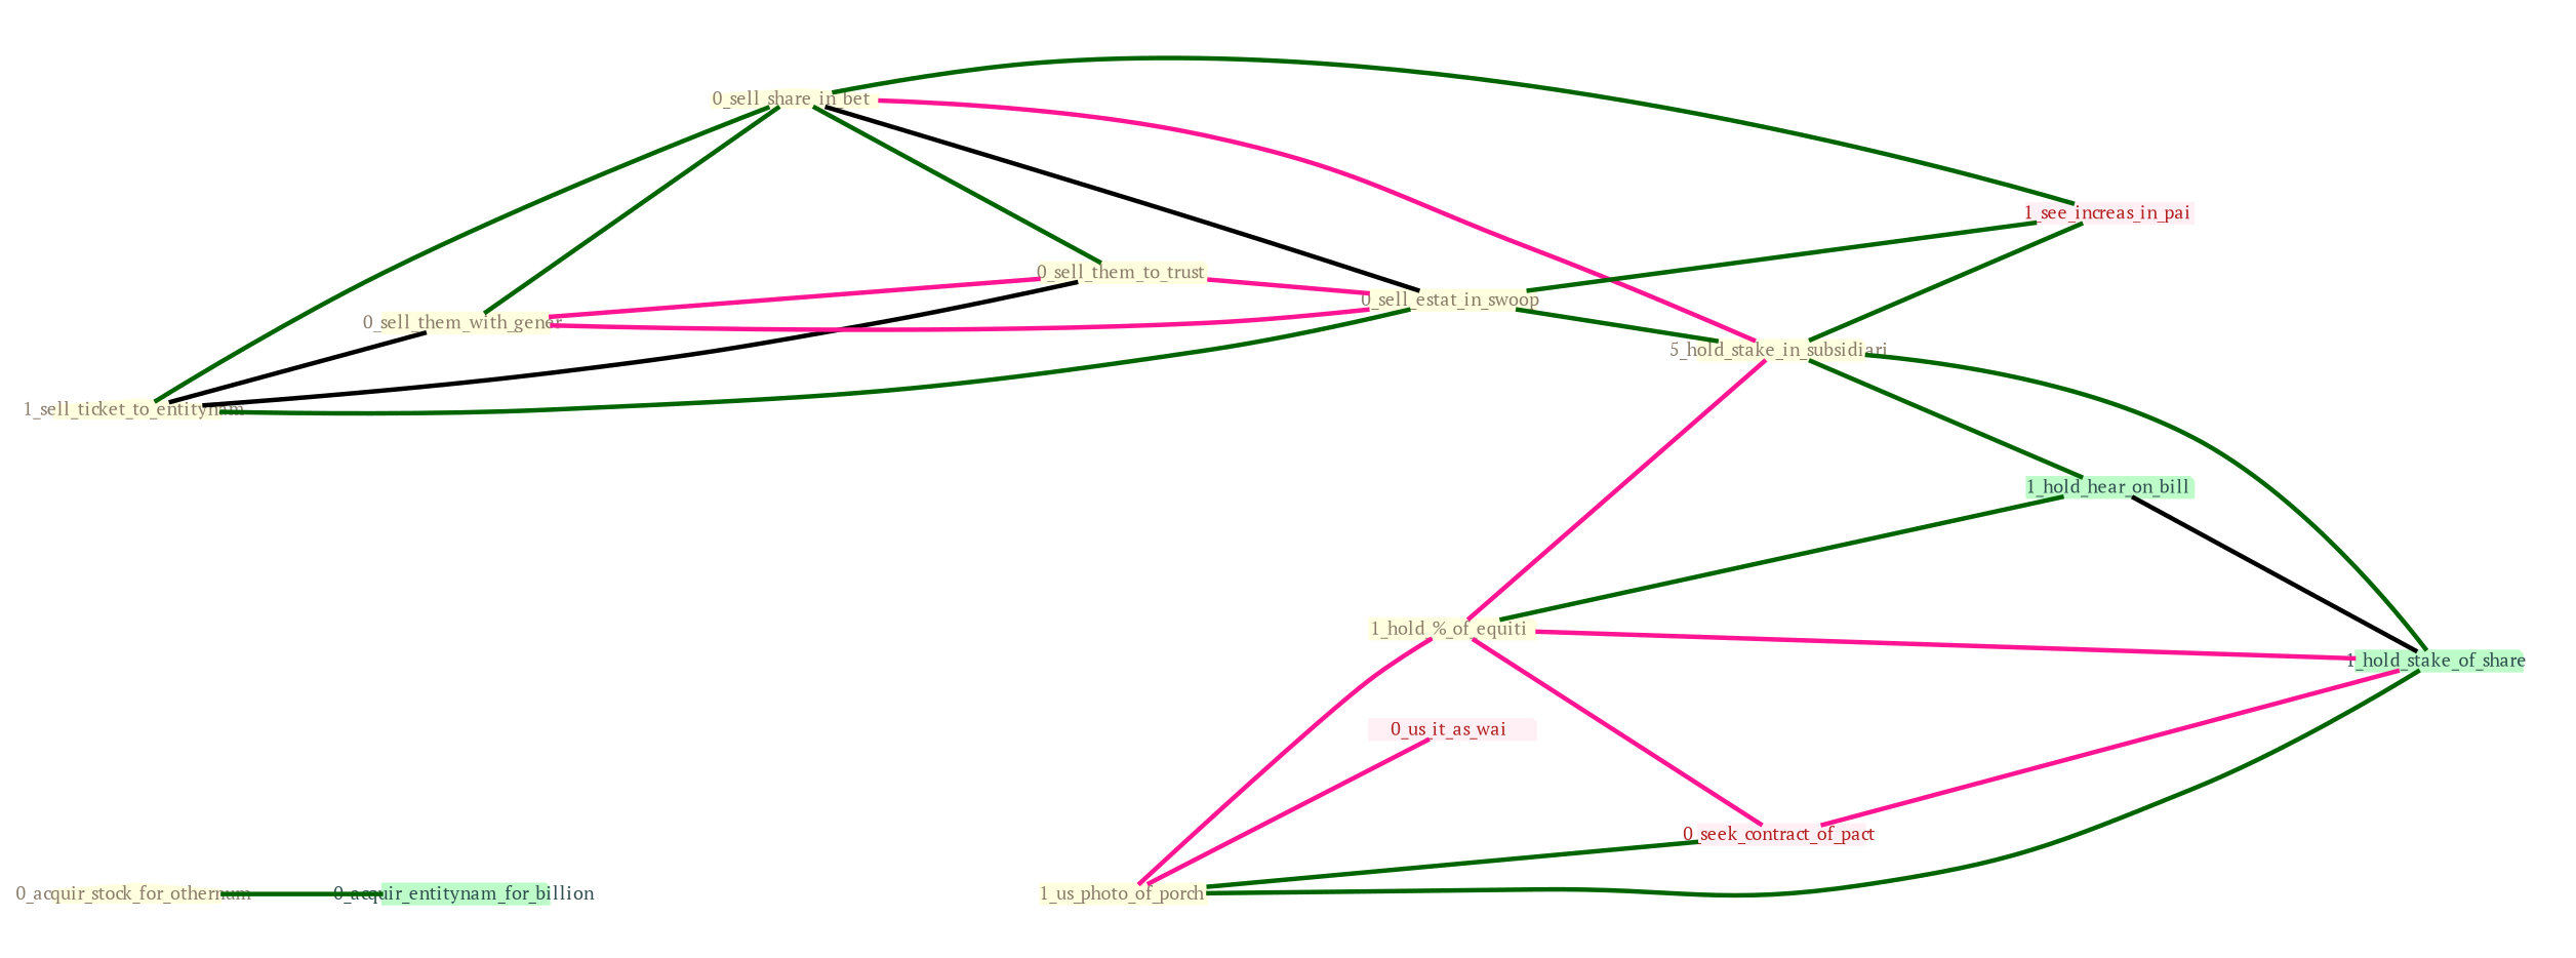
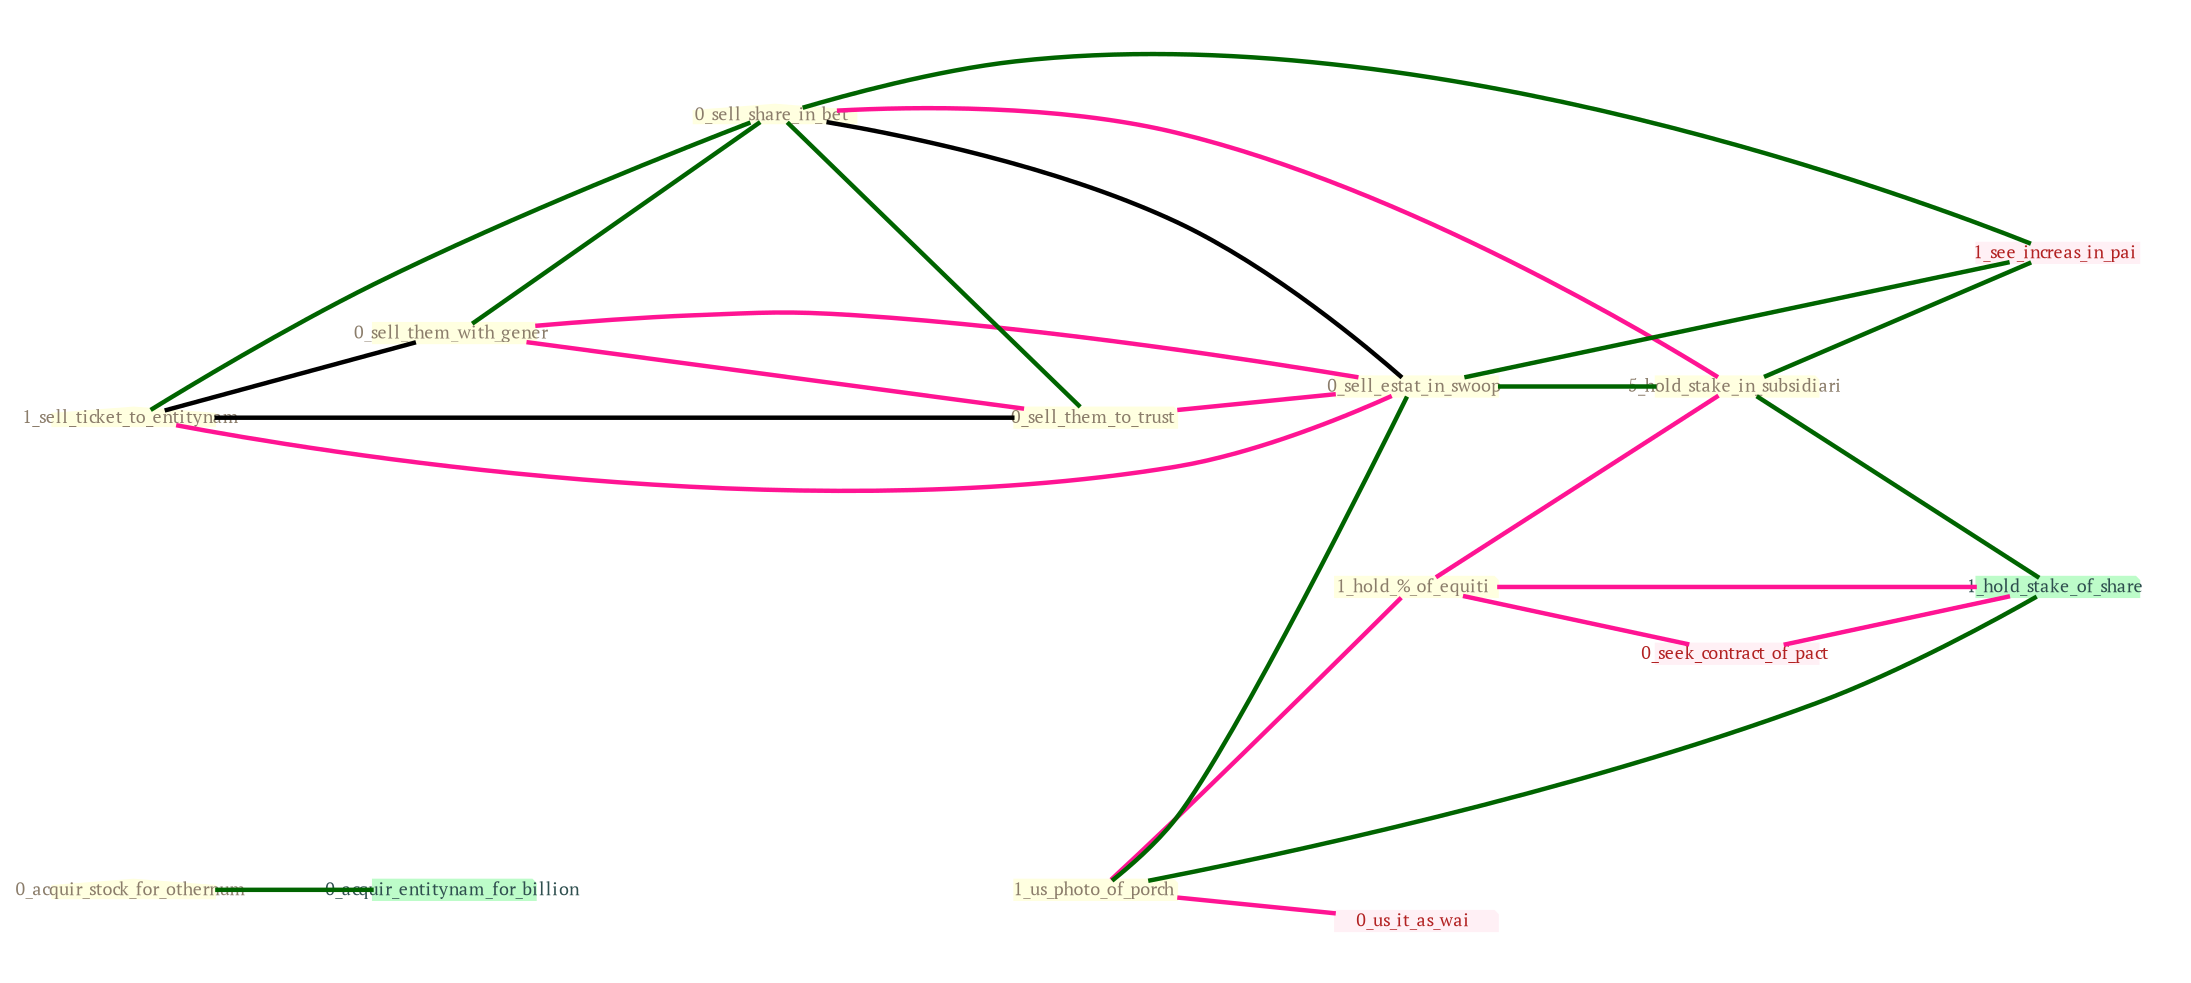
  graph {
    fontname="PT Serif"
    rankdir=LR
    node [color="#ffffe0" fixedsize=true fontcolor="#8b7d6b" fontname="PT Serif" fontsize=4 shape=note style=filled]
    edge [color=darkgreen fontname="PT Serif" w=1]
    "0_acquir_stock_for_othernum " [height=.06 shape=house width=.5]
    "1_sell_ticket_to_entitynam " [height=.06 shape=house width=.5]
    "0_sell_them_with_gener " [height=.06 shape=box width=.5]
    "1_us_photo_of_porch " [height=.06 width=.5]
    "1_hold_%_of_equiti " [height=.06 width=.5]
    "0_sell_share_in_bet " [height=.06 shape=house width=.5]
    "0_sell_them_to_trust " [height=.06 width=.5]
    "0_sell_estat_in_swoop " [height=.06 shape=box width=.5]
    n9 [height=.06 label="5_hold_stake_in_subsidiari" width=.5]
    "0_seek_contract_of_pact " [color="#fff0f5" fontcolor="#b22222" height=.06 shape=box width=.5]
    "0_us_it_as_wai " [color="#fff0f5" fontcolor="#b22222" height=.06 width=.5]
    "1_see_increas_in_pai " [color="#fff0f5" fontcolor="#b22222" height=.06 shape=box width=.5]
    "0_acquir_entitynam_for_billion " [color="#BDFCC9" fontcolor="#2f4f4f" height=.06 width=.5]
    "1_hold_stake_of_share " [color="#BDFCC9" fontcolor="#2f4f4f" height=.06 width=.5]
-   "1_hold_hear_on_bill " [color="#BDFCC9" fontcolor="#2f4f4f" height=.06 width=.5]
    subgraph sub_1 {
      "0_acquir_stock_for_othernum "
      "1_sell_ticket_to_entitynam "
      "0_sell_them_with_gener "
      "1_us_photo_of_porch "
      "1_hold_%_of_equiti "
      "0_sell_share_in_bet "
      "0_sell_them_to_trust "
      "0_sell_estat_in_swoop "
      n9
    }
    subgraph sub_2 {
      "0_seek_contract_of_pact "
      "0_us_it_as_wai "
      "1_see_increas_in_pai "
    }
    "0_acquir_stock_for_othernum " -- "0_acquir_entitynam_for_billion " [w=2]
    "1_sell_ticket_to_entitynam " -- "0_sell_them_with_gener " [color=black]
    "1_sell_ticket_to_entitynam " -- "0_sell_share_in_bet "
    "1_sell_ticket_to_entitynam " -- "0_sell_them_to_trust " [color=black w=2]
-   "1_sell_ticket_to_entitynam " -- "0_sell_estat_in_swoop "
+   "1_sell_ticket_to_entitynam " -- "0_sell_estat_in_swoop " [color=deeppink]
    "0_sell_them_with_gener " -- "0_sell_share_in_bet "
    "0_sell_them_with_gener " -- "0_sell_them_to_trust " [color=deeppink w=2]
    "0_sell_them_with_gener " -- "0_sell_estat_in_swoop " [color=deeppink]
    "1_us_photo_of_porch " -- "1_hold_%_of_equiti " [color=deeppink]
-   "1_us_photo_of_porch " -- "0_seek_contract_of_pact "
+   "1_us_photo_of_porch " -- "0_sell_estat_in_swoop "
    "1_us_photo_of_porch " -- "0_us_it_as_wai " [color=deeppink]
    "1_us_photo_of_porch " -- "1_hold_stake_of_share "
    "1_hold_%_of_equiti " -- n9 [color=deeppink]
    "1_hold_%_of_equiti " -- "0_seek_contract_of_pact " [color=deeppink]
    "1_hold_%_of_equiti " -- "1_hold_stake_of_share " [color=deeppink w=2]
-   "1_hold_%_of_equiti " -- "1_hold_hear_on_bill "
    "0_sell_share_in_bet " -- "0_sell_them_to_trust "
    "0_sell_share_in_bet " -- "0_sell_estat_in_swoop " [color=black w=2]
    "0_sell_share_in_bet " -- n9 [color=deeppink]
    "0_sell_share_in_bet " -- "1_see_increas_in_pai "
    "0_sell_them_to_trust " -- "0_sell_estat_in_swoop " [color=deeppink]
    "0_sell_estat_in_swoop " -- n9
    "0_sell_estat_in_swoop " -- "1_see_increas_in_pai "
    n9 -- "1_see_increas_in_pai "
    n9 -- "1_hold_stake_of_share " [w=2]
-   n9 -- "1_hold_hear_on_bill "
    "0_seek_contract_of_pact " -- "1_hold_stake_of_share " [color=deeppink]
-   "1_hold_hear_on_bill " -- "1_hold_stake_of_share " [color=black]
  }
